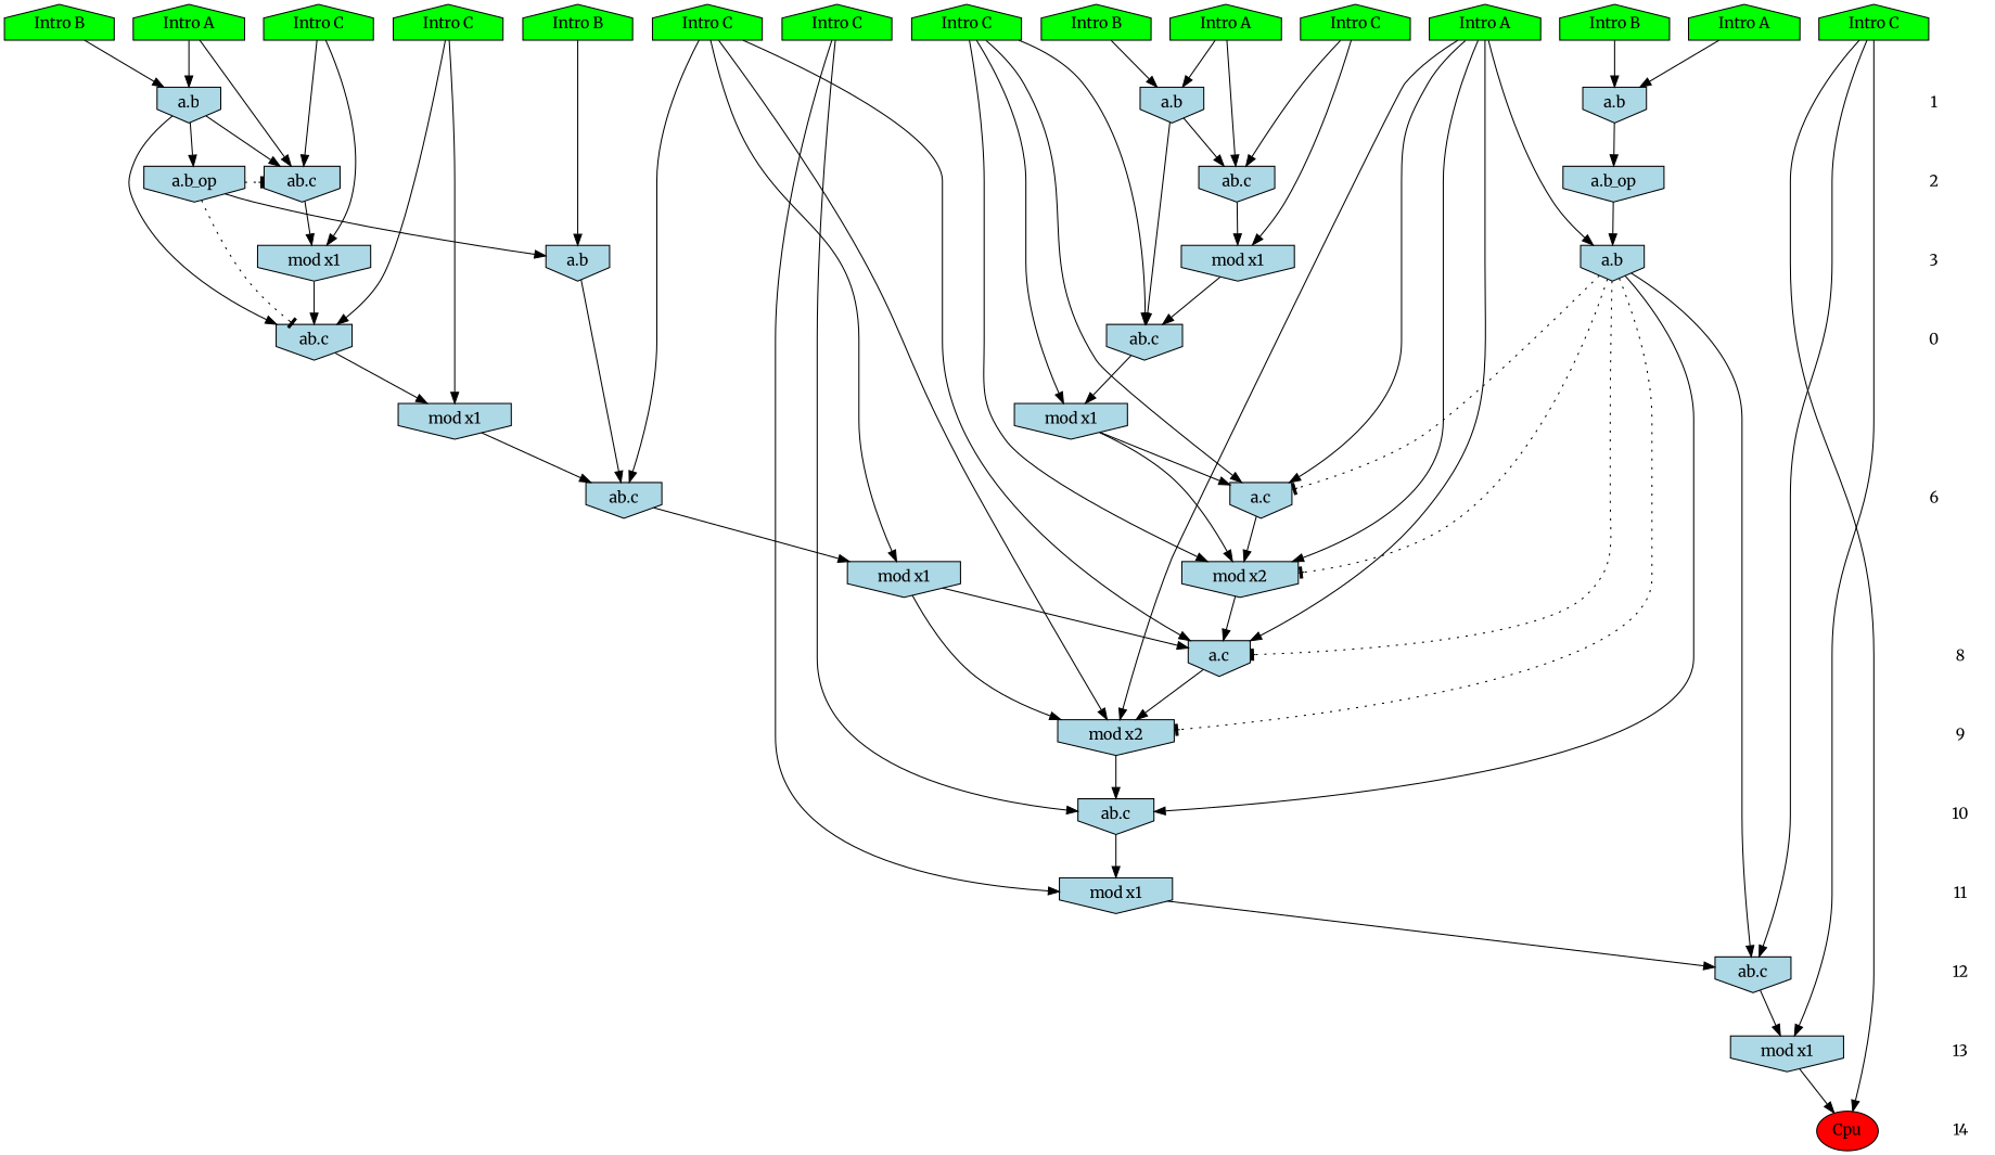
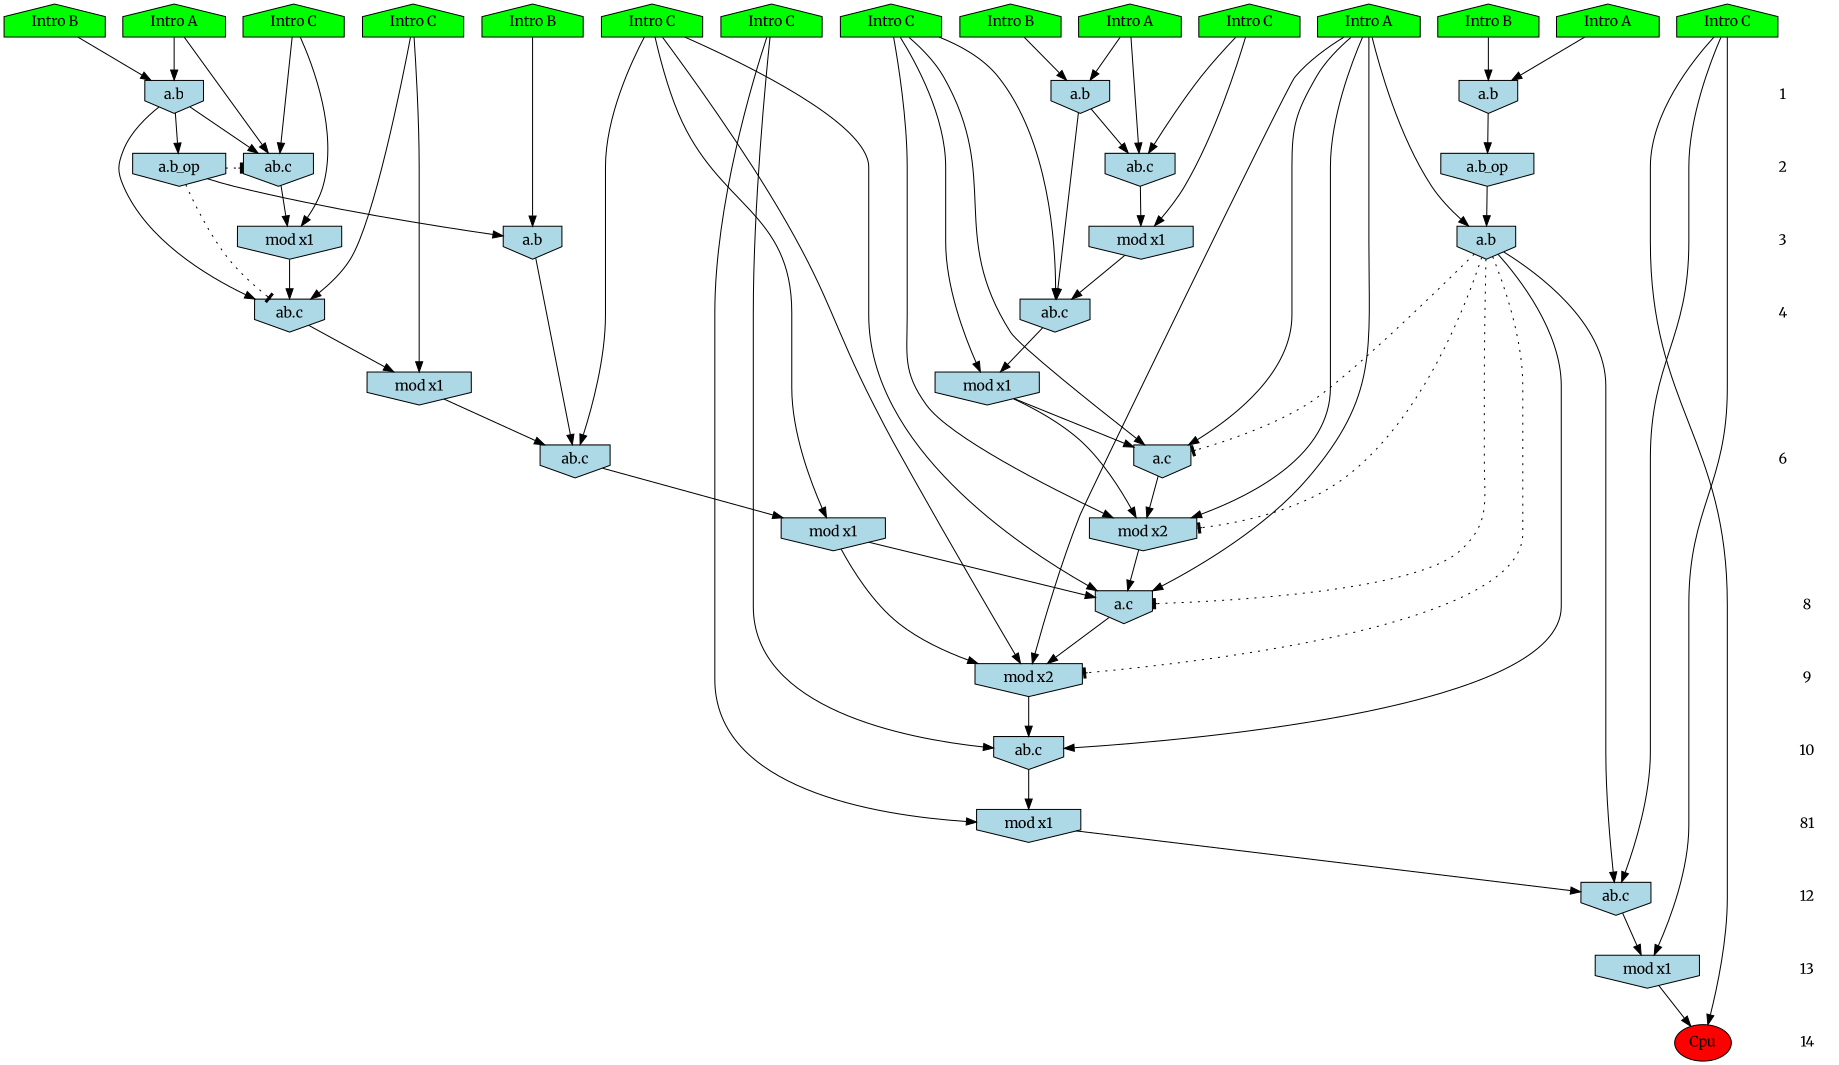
  digraph {
    fontname=Merriweather
    ranksep=.5
    node [fillcolor=lightblue fontname=Merriweather shape=invhouse style=filled]
    edge [fontname=Merriweather]
    n1 [fillcolor=green label="Intro B" shape=house]
    n2 [fillcolor=green label="Intro A" shape=house]
    n3 [fillcolor=green label="Intro A" shape=house]
    n4 [fillcolor=green label="Intro B" shape=house]
    n5 [fillcolor=green label="Intro B" shape=house]
    n6 [fillcolor=green label="Intro A" shape=house]
    n7 [fillcolor=green label="Intro B" shape=house]
    n8 [fillcolor=green label="Intro A" shape=house]
    n9 [fillcolor=green label="Intro C" shape=house]
    n10 [fillcolor=green label="Intro C" shape=house]
    n11 [fillcolor=green label="Intro C" shape=house]
    n12 [fillcolor=green label="Intro C" shape=house]
    n13 [fillcolor=green label="Intro C" shape=house]
    n14 [fillcolor=green label="Intro C" shape=house]
    n15 [fillcolor=green label="Intro C" shape=house]
    1 [shape=plaintext fillcolor="" style=""]
    n17 [label="a.b"]
    n18 [label="a.b"]
    n19 [label="a.b"]
    2 [shape=plaintext fillcolor="" style=""]
    n21 [label="ab.c"]
    n22 [label="ab.c"]
    n23 [label="a.b_op"]
    n24 [label="a.b_op"]
    3 [shape=plaintext fillcolor="" style=""]
    n26 [label="mod x1"]
    n27 [label="mod x1"]
    n28 [label="a.b"]
    n29 [label="a.b"]
-   4 [shape=plaintext label=0 fillcolor="" style=""]
+   4 [shape=plaintext fillcolor="" style=""]
    n31 [label="ab.c"]
    n32 [label="ab.c"]
    n33 [label="mod x1"]
    n34 [label="mod x1"]
    6 [shape=plaintext fillcolor="" style=""]
    n36 [label="ab.c"]
    n37 [label="a.c"]
    n38 [label="mod x1"]
    n39 [label="mod x2"]
    8 [shape=plaintext fillcolor="" style=""]
    n41 [label="a.c"]
    9 [shape=plaintext fillcolor="" style=""]
    n43 [label="mod x2"]
    10 [shape=plaintext fillcolor="" style=""]
    n45 [label="ab.c"]
-   11 [shape=plaintext fillcolor="" style=""]
+   11 [shape=plaintext label=81 fillcolor="" style=""]
    n47 [label="mod x1"]
    12 [shape=plaintext fillcolor="" style=""]
    n49 [label="ab.c"]
    13 [shape=plaintext fillcolor="" style=""]
    n51 [label="mod x1"]
    14 [shape=plaintext fillcolor="" style=""]
    n53 [fillcolor=red label=Cpu shape=""]
    subgraph sub_1 {
      rank=same
      n1
      n2
      n3
      n4
      n5
      n6
      n7
      n8
      n9
      n10
      n11
      n12
      n13
      n14
      n15
    }
    subgraph sub_2 {
      rank=same
      1
      n17
      n18
      n19
    }
    subgraph sub_3 {
      rank=same
      2
      n21
      n22
      n23
      n24
    }
    subgraph sub_4 {
      rank=same
      3
      n26
      n27
      n28
      n29
    }
    subgraph sub_5 {
      rank=same
      4
      n31
      n32
    }
    subgraph sub_6 {
      rank=same
      n33
      n34
    }
    subgraph sub_7 {
      rank=same
      6
      n36
      n37
    }
    subgraph sub_8 {
      rank=same
      n38
      n39
    }
    subgraph sub_9 {
      rank=same
      8
      n41
    }
    subgraph sub_10 {
      rank=same
      9
      n43
    }
    subgraph sub_11 {
      rank=same
      10
      n45
    }
    subgraph sub_12 {
      rank=same
      11
      n47
    }
    subgraph sub_13 {
      rank=same
      12
      n49
    }
    subgraph sub_14 {
      rank=same
      13
      n51
    }
    subgraph sub_15 {
      rank=same
      14
      n53
    }
    n1 -> n18
    n2 -> n17
    n2 -> n21
    n3 -> n29
    n3 -> n37
    n3 -> n39
    n3 -> n41
    n3 -> n43
    n4 -> n19
    n5 -> n17
    n6 -> n18
    n6 -> n22
    n7 -> n28
    n8 -> n19
    n9 -> n22
    n9 -> n27
    n10 -> n36
    n10 -> n38
    n10 -> n41
    n10 -> n43
    n11 -> n32
    n11 -> n34
    n12 -> n45
    n12 -> n47
    n13 -> n49
    n13 -> n51
    n13 -> n53
    n14 -> n21
    n14 -> n26
    n15 -> n31
    n15 -> n33
    n15 -> n37
    n15 -> n39
    1 -> 2 [style=invis]
    n17 -> n21
    n17 -> n31
    n18 -> n22
    n18 -> n23
    n18 -> n32
    n19 -> n24
    2 -> 3 [style=invis]
    n21 -> n26
    n22 -> n27
    n23 -> n22 [arrowhead=tee style=dotted]
    n23 -> n28
    n23 -> n32 [arrowhead=tee style=dotted]
    n24 -> n29
    3 -> 4 [style=invis]
    n26 -> n31
    n27 -> n32
    n28 -> n36
    n29 -> n37 [arrowhead=tee style=dotted]
    n29 -> n39 [arrowhead=tee style=dotted]
    n29 -> n41 [arrowhead=tee style=dotted]
    n29 -> n43 [arrowhead=tee style=dotted]
    n29 -> n45
    n29 -> n49
    n31 -> n33
    n32 -> n34
    n33 -> n37
    n33 -> n39
    n34 -> n36
    n36 -> n38
    n37 -> n39
    n38 -> n41
    n38 -> n43
    n39 -> n41
    8 -> 9 [style=invis]
    n41 -> n43
    9 -> 10 [style=invis]
    n43 -> n45
    10 -> 11 [style=invis]
    n45 -> n47
    11 -> 12 [style=invis]
    n47 -> n49
    12 -> 13 [style=invis]
    n49 -> n51
    13 -> 14 [style=invis]
    n51 -> n53
  }
